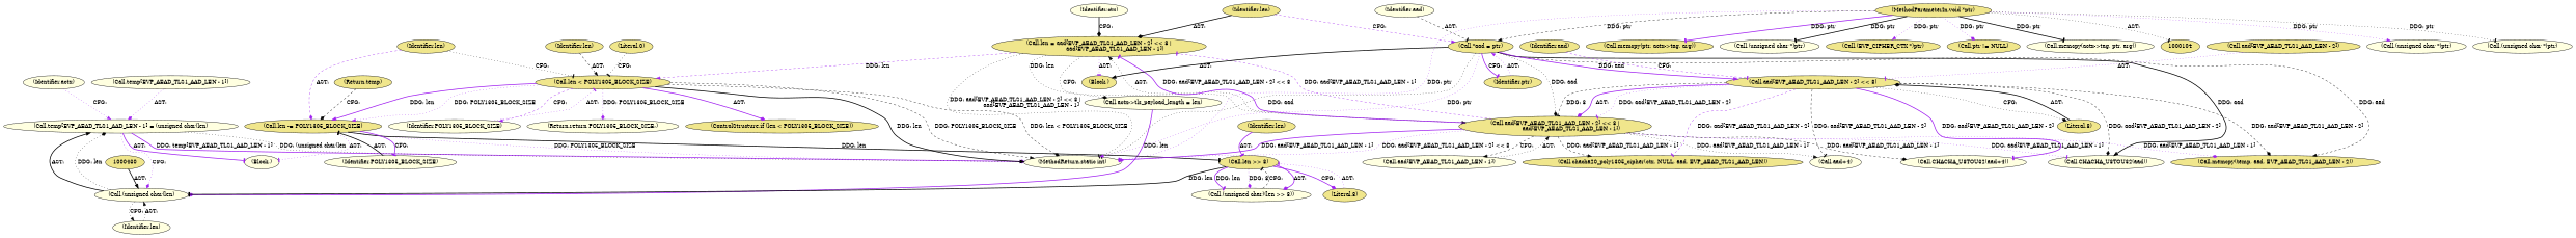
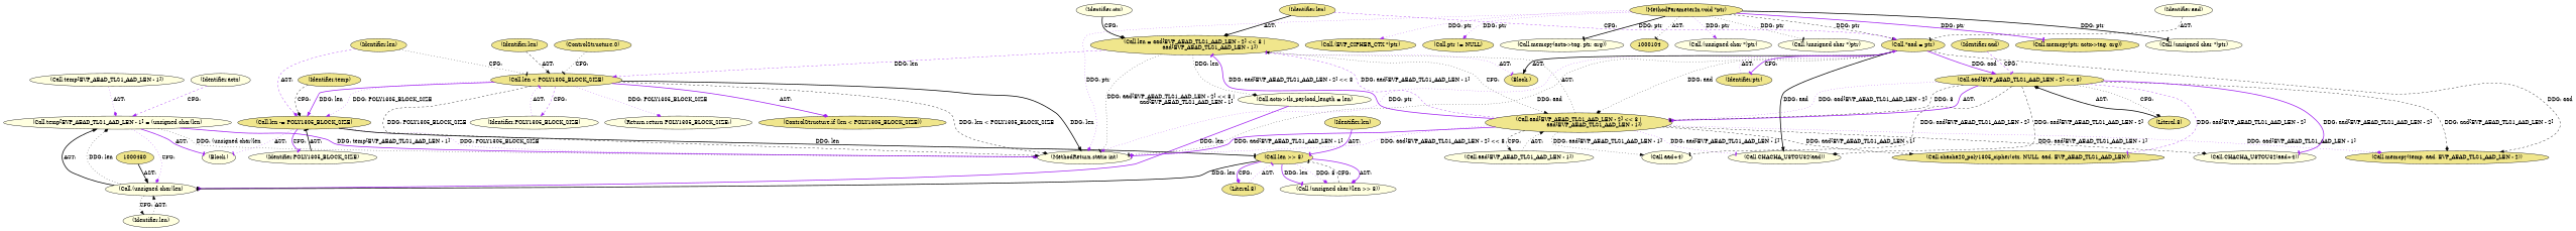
  digraph {
    node [fillcolor=khaki style=filled]
    edge [arrowhead=tee color=purple style=dotted]
    n1 [fillcolor=lightyellow label="(Call,temp[EVP_AEAD_TLS1_AAD_LEN - 1] = (unsigned char)len)"]
    n2 [fillcolor=lightyellow label="(Call,(unsigned char)len)"]
    n3 [fillcolor=lightyellow label="(Block,)"]
    n4 [fillcolor=lightyellow label="(MethodReturn,static int)"]
    n5 [fillcolor=lightyellow label="(Identifier,len)"]
    n6 [fillcolor=lightyellow label="(Call,actx->tls_payload_length = len)"]
    n7 [label="(Call,len >> 8)"]
    n8 [label="(Literal,8)"]
    n9 [fillcolor=lightyellow label="(Call,(unsigned char)(len >> 8))"]
    n10 [label="(Call,len -= POLY1305_BLOCK_SIZE)"]
    n11 [fillcolor=lightyellow label="(Identifier,POLY1305_BLOCK_SIZE)"]
    n12 [label="(Call,len < POLY1305_BLOCK_SIZE)"]
    n13 [fillcolor=lightyellow label="(Identifier,POLY1305_BLOCK_SIZE)"]
    n14 [fillcolor=lightyellow label="(Return,return POLY1305_BLOCK_SIZE;)"]
    n15 [label="(ControlStructure,if (len < POLY1305_BLOCK_SIZE))"]
    n16 [label="(Call,len = aad[EVP_AEAD_TLS1_AAD_LEN - 2] << 8 |\n                   aad[EVP_AEAD_TLS1_AAD_LEN - 1])"]
    n17 [label="(Call,aad[EVP_AEAD_TLS1_AAD_LEN - 2] << 8 |\n                   aad[EVP_AEAD_TLS1_AAD_LEN - 1])"]
    n18 [label="(Block,)"]
    n19 [fillcolor=lightyellow label="(Call,CHACHA_U8TOU32(aad))"]
    n20 [fillcolor=lightyellow label="(Call,aad[EVP_AEAD_TLS1_AAD_LEN - 1])"]
    n21 [label="(Call,chacha20_poly1305_cipher(ctx, NULL, aad, EVP_AEAD_TLS1_AAD_LEN))"]
    n22 [label="(Call,memcpy(temp, aad, EVP_AEAD_TLS1_AAD_LEN - 2))"]
    n23 [fillcolor=lightyellow label="(Call,aad+4)"]
    n24 [fillcolor=lightyellow label="(Call,CHACHA_U8TOU32(aad+4))"]
    n25 [label="(Call,aad[EVP_AEAD_TLS1_AAD_LEN - 2] << 8)"]
    n26 [label="(Literal,8)"]
    n27 [label="(Call,*aad = ptr)"]
    n28 [label="(Identifier,ptr)"]
    n29 [label="(MethodParameterIn,void *ptr)"]
    n30 [fillcolor=lightyellow label="(Call,(unsigned char *)ptr)"]
    n31 [fillcolor=lightyellow label="(Call,(unsigned char *)ptr)"]
    n32 [label="(Call,memcpy(ptr, actx->tag, arg))"]
    n33 [fillcolor=lightyellow label="(Call,(unsigned char *)ptr)"]
    n34 [label="(Call,(EVP_CIPHER_CTX *)ptr)"]
    n35 [label="(Call,ptr != NULL)"]
    n36 [fillcolor=lightyellow label="(Call,memcpy(actx->tag, ptr, arg))"]
    1000104
    n38 [fillcolor=lightyellow label="(Call,temp[EVP_AEAD_TLS1_AAD_LEN - 1])"]
-   n39 [label="(Return,temp)"]
+   n39 [label="(Identifier,temp)"]
    n40 [label="(Identifier,len)"]
    n41 [label="(Identifier,aad)"]
    n42 [fillcolor=lightyellow label="(Identifier,ctx)"]
    n43 [label="(Identifier,len)"]
    n44 [label="(Identifier,len)"]
    n45 [fillcolor=lightyellow label="(Identifier,aad)"]
-   n46 [label="(Call,aad[EVP_AEAD_TLS1_AAD_LEN - 2])"]
    n47 [label="(Identifier,len)"]
    n48 [fillcolor=lightyellow label="(Identifier,actx)"]
-   n49 [label="(Literal,0)"]
+   n49 [label="(ControlStructure,0)"]
    1000430
    n1 -> n2 [arrowhead=diamond label="CFG: "]
    n1 -> n3 [label="AST: " style=bold]
    n1 -> n4 [arrowhead=diamond label="DDG: temp[EVP_AEAD_TLS1_AAD_LEN - 1]" style=bold]
    n1 -> n4 [arrowhead=normal color=black label="DDG: (unsigned char)len"]
    n2 -> n1 [arrowhead=normal color=black label="AST: " style=bold]
    n2 -> n1 [arrowhead=diamond color=black label="DDG: len"]
    n2 -> n5 [arrowhead=normal color=black label="CFG: "]
    n5 -> n2 [arrowhead=normal color=black label="AST: "]
    n6 -> n2 [arrowhead=diamond label="DDG: len" style=bold]
    n7 -> n2 [color=black label="DDG: len" style=bold]
    n7 -> n8 [arrowhead=diamond label="CFG: " style=bold]
    n7 -> n9 [arrowhead=diamond label="AST: " style=bold]
    n7 -> n9 [label="DDG: len" style=bold]
    n7 -> n9 [arrowhead=diamond label="DDG: 8"]
    n8 -> n7 [label="AST: "]
    n9 -> n7 [color=black label="CFG: " style=dashed]
    n10 -> n3 [label="AST: "]
    n10 -> n4 [arrowhead=diamond label="DDG: POLY1305_BLOCK_SIZE"]
    n10 -> n7 [color=black label="DDG: len" style=bold]
    n10 -> n11 [label="CFG: " style=bold]
    n11 -> n10 [color=black label="AST: " style=bold]
    n12 -> n4 [arrowhead=normal color=black label="DDG: len" style=bold]
    n12 -> n4 [arrowhead=normal color=black label="DDG: POLY1305_BLOCK_SIZE" style=dashed]
    n12 -> n4 [arrowhead=diamond color=black label="DDG: len < POLY1305_BLOCK_SIZE" style=dashed]
    n12 -> n10 [arrowhead=normal label="DDG: POLY1305_BLOCK_SIZE"]
    n12 -> n10 [arrowhead=normal label="DDG: len" style=bold]
    n12 -> n13 [arrowhead=normal label="CFG: " style=dashed]
    n12 -> n14 [arrowhead=diamond label="DDG: POLY1305_BLOCK_SIZE"]
    n12 -> n15 [arrowhead=diamond label="AST: " style=bold]
    n13 -> n12 [label="AST: "]
    n16 -> n4 [color=black label="DDG: aad[EVP_AEAD_TLS1_AAD_LEN - 2] << 8 |\n                   aad[EVP_AEAD_TLS1_AAD_LEN - 1]"]
    n16 -> n6 [arrowhead=diamond color=black label="DDG: len"]
    n16 -> n12 [arrowhead=normal label="DDG: len" style=dashed]
    n16 -> n17 [arrowhead=normal color=black label="CFG: "]
    n16 -> n18 [label="AST: "]
    n17 -> n4 [arrowhead=diamond label="DDG: aad[EVP_AEAD_TLS1_AAD_LEN - 2] << 8"]
    n17 -> n4 [label="DDG: aad[EVP_AEAD_TLS1_AAD_LEN - 1]" style=bold]
    n17 -> n16 [arrowhead=normal color=black label="AST: "]
    n17 -> n16 [label="DDG: aad[EVP_AEAD_TLS1_AAD_LEN - 2] << 8" style=bold]
    n17 -> n16 [label="DDG: aad[EVP_AEAD_TLS1_AAD_LEN - 1]" style=dashed]
    n17 -> n19 [label="DDG: aad[EVP_AEAD_TLS1_AAD_LEN - 1]"]
    n17 -> n20 [arrowhead=normal color=black label="CFG: " style=dashed]
    n17 -> n21 [arrowhead=normal color=black label="DDG: aad[EVP_AEAD_TLS1_AAD_LEN - 1]" style=dashed]
    n17 -> n22 [arrowhead=diamond label="DDG: aad[EVP_AEAD_TLS1_AAD_LEN - 1]"]
    n17 -> n23 [arrowhead=normal color=black label="DDG: aad[EVP_AEAD_TLS1_AAD_LEN - 1]"]
    n17 -> n24 [arrowhead=diamond color=black label="DDG: aad[EVP_AEAD_TLS1_AAD_LEN - 1]" style=dashed]
    n20 -> n17 [arrowhead=normal color=black label="AST: "]
    n25 -> n17 [arrowhead=diamond label="AST: " style=bold]
    n25 -> n17 [label="DDG: aad[EVP_AEAD_TLS1_AAD_LEN - 2]"]
    n25 -> n17 [color=black label="DDG: 8" style=dashed]
    n25 -> n19 [arrowhead=diamond color=black label="DDG: aad[EVP_AEAD_TLS1_AAD_LEN - 2]" style=dashed]
    n25 -> n21 [label="DDG: aad[EVP_AEAD_TLS1_AAD_LEN - 2]" style=dashed]
    n25 -> n22 [arrowhead=diamond color=black label="DDG: aad[EVP_AEAD_TLS1_AAD_LEN - 2]" style=dashed]
    n25 -> n23 [color=black label="DDG: aad[EVP_AEAD_TLS1_AAD_LEN - 2]" style=dashed]
    n25 -> n24 [label="DDG: aad[EVP_AEAD_TLS1_AAD_LEN - 2]" style=bold]
    n25 -> n26 [arrowhead=diamond color=black label="CFG: "]
    n26 -> n25 [arrowhead=diamond color=black label="AST: " style=bold]
    n27 -> n4 [color=black label="DDG: aad"]
    n27 -> n4 [arrowhead=normal label="DDG: ptr"]
    n27 -> n17 [arrowhead=diamond color=black label="DDG: aad"]
    n27 -> n18 [arrowhead=normal color=black label="AST: " style=bold]
    n27 -> n19 [arrowhead=normal color=black label="DDG: aad" style=bold]
    n27 -> n22 [arrowhead=normal color=black label="DDG: aad" style=dashed]
    n27 -> n25 [arrowhead=normal label="DDG: aad" style=bold]
    n27 -> n28 [label="CFG: " style=bold]
    n28 -> n27 [arrowhead=normal label="AST: "]
    n29 -> n4 [arrowhead=diamond label="DDG: ptr"]
    n29 -> n27 [arrowhead=normal color=black label="DDG: ptr" style=dashed]
    n29 -> n30 [arrowhead=normal label="DDG: ptr"]
    n29 -> n31 [color=black label="DDG: ptr"]
    n29 -> n32 [label="DDG: ptr" style=bold]
    n29 -> n33 [color=black label="DDG: ptr" style=bold]
    n29 -> n34 [arrowhead=normal label="DDG: ptr"]
    n29 -> n35 [arrowhead=diamond label="DDG: ptr"]
    n29 -> n36 [color=black label="DDG: ptr" style=bold]
    n29 -> 1000104 [color=black label="AST: "]
    n38 -> n1 [arrowhead=diamond label="AST: "]
    n39 -> n10 [arrowhead=diamond color=black label="CFG: " style=dashed]
    n40 -> n12 [arrowhead=normal color=black label="AST: " style=dashed]
    n41 -> n25 [label="CFG: " style=dashed]
    n42 -> n16 [arrowhead=diamond color=black label="CFG: " style=bold]
    n43 -> n16 [arrowhead=diamond color=black label="AST: " style=bold]
    n43 -> n27 [arrowhead=normal label="CFG: " style=dashed]
    n44 -> n7 [label="AST: " style=bold]
    n45 -> n27 [color=black label="AST: " style=dashed]
-   n46 -> n25 [label="AST: "]
    n47 -> n10 [arrowhead=diamond label="AST: " style=dashed]
    n47 -> n12 [color=black label="CFG: "]
-   n48 -> n1 [arrowhead=normal label="CFG: "]
+   n48 -> n1 [arrowhead=normal label="CFG: " style=dashed]
    n49 -> n12 [color=black label="CFG: "]
    1000430 -> n2 [arrowhead=normal color=black label="AST: " style=bold]
  }
